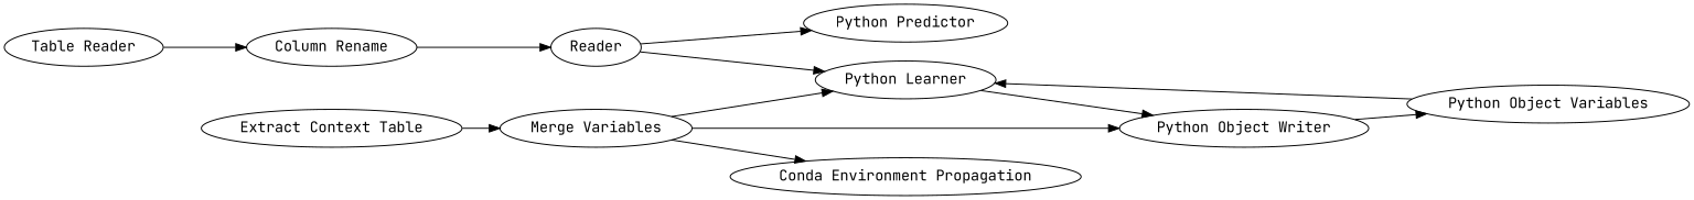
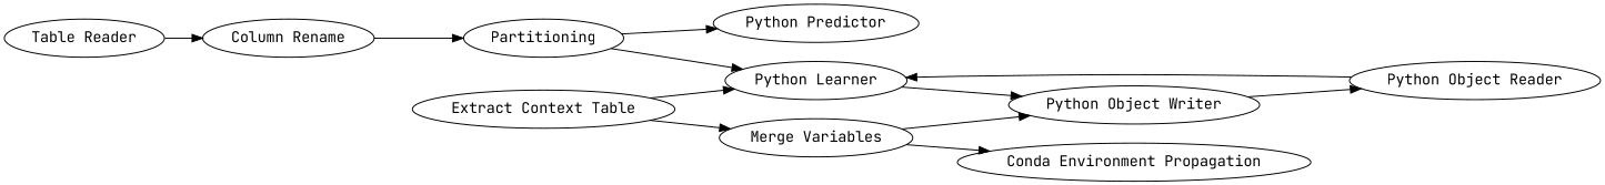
  digraph {
    fontname="JetBrains Mono"
    rankdir=LR
    node [fontname="JetBrains Mono"]
    edge [fontname="JetBrains Mono"]
    n1 [label="Table Reader"]
    n2 [label="Column Rename"]
-   n3 [label=Reader]
+   n3 [label=Partitioning]
    n4 [label="Python Learner"]
    n5 [label="Python Object Writer"]
-   n6 [label="Python Object Variables"]
+   n6 [label="Python Object Reader"]
    n7 [label="Extract Context Table"]
    n8 [label="Merge Variables"]
    n9 [label="Conda Environment Propagation"]
    n10 [label="Python Predictor"]
    n1 -> n2
    n2 -> n3
    n3 -> n4
    n3 -> n10
    n4 -> n5
    n5 -> n6
    n6 -> n4
    n7 -> n8
-   n8 -> n4
+   n7 -> n4
    n8 -> n5
    n8 -> n9
  }
